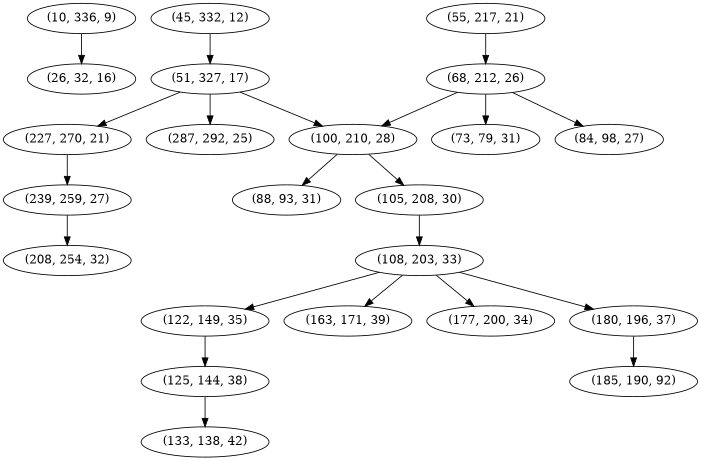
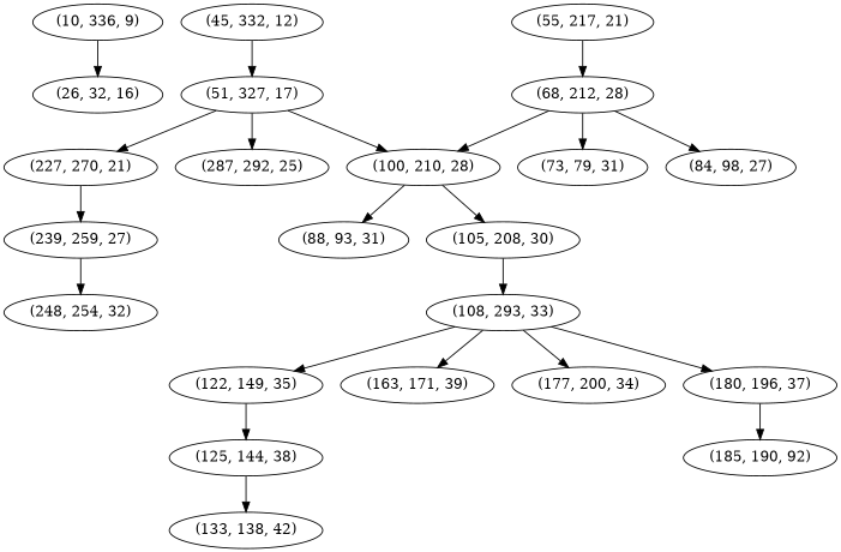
  digraph {
    "(10, 336, 9)"
    "(26, 32, 16)"
    "(45, 332, 12)"
    "(51, 327, 17)"
    "(227, 270, 21)"
    "(287, 292, 25)"
    "(100, 210, 28)"
    "(55, 217, 21)"
-   "(68, 212, 26)"
+   "(68, 212, 26)" [label="(68, 212, 28)"]
    "(239, 259, 27)"
    "(73, 79, 31)"
    "(84, 98, 27)"
    "(88, 93, 31)"
    "(105, 208, 30)"
-   "(108, 203, 33)"
+   "(108, 203, 33)" [label="(108, 293, 33)"]
    "(122, 149, 35)"
    "(163, 171, 39)"
    "(177, 200, 34)"
    "(180, 196, 37)"
    "(125, 144, 38)"
    n21 [label="(133, 138, 42)"]
    n22 [label="(185, 190, 92)"]
-   "(248, 254, 32)" [label="(208, 254, 32)"]
+   "(248, 254, 32)"
    "(10, 336, 9)" -> "(26, 32, 16)"
    "(45, 332, 12)" -> "(51, 327, 17)"
    "(51, 327, 17)" -> "(227, 270, 21)"
    "(51, 327, 17)" -> "(287, 292, 25)"
    "(51, 327, 17)" -> "(100, 210, 28)"
    "(227, 270, 21)" -> "(239, 259, 27)"
    "(100, 210, 28)" -> "(88, 93, 31)"
    "(100, 210, 28)" -> "(105, 208, 30)"
    "(55, 217, 21)" -> "(68, 212, 26)"
    "(68, 212, 26)" -> "(100, 210, 28)"
    "(68, 212, 26)" -> "(73, 79, 31)"
    "(68, 212, 26)" -> "(84, 98, 27)"
    "(239, 259, 27)" -> "(248, 254, 32)"
    "(105, 208, 30)" -> "(108, 203, 33)"
    "(108, 203, 33)" -> "(122, 149, 35)"
    "(108, 203, 33)" -> "(163, 171, 39)"
    "(108, 203, 33)" -> "(177, 200, 34)"
    "(108, 203, 33)" -> "(180, 196, 37)"
    "(122, 149, 35)" -> "(125, 144, 38)"
    "(180, 196, 37)" -> n22
    "(125, 144, 38)" -> n21
  }
